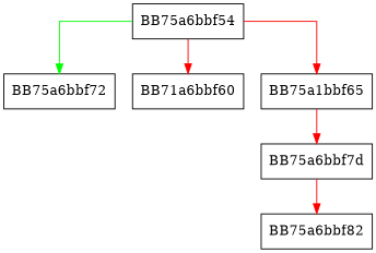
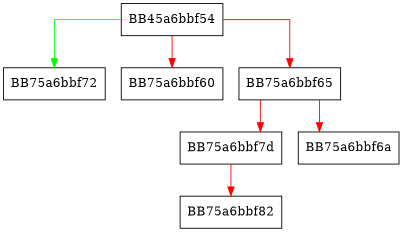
  digraph {
    splines=ortho
    node [shape=box]
    edge [color=red]
-   BB75a6bbf54
+   BB75a6bbf54 [label=BB45a6bbf54]
    BB75a6bbf72
-   BB75a6bbf60 [label=BB71a6bbf60]
-   BB75a6bbf65 [label=BB75a1bbf65]
+   BB75a6bbf60
+   BB75a6bbf65
    BB75a6bbf7d
+   BB75a6bbf6a
    BB75a6bbf82
    BB75a6bbf54 -> BB75a6bbf72 [color=green]
    BB75a6bbf54 -> BB75a6bbf60
    BB75a6bbf54 -> BB75a6bbf65
    BB75a6bbf65 -> BB75a6bbf7d
+   BB75a6bbf65 -> BB75a6bbf6a
    BB75a6bbf7d -> BB75a6bbf82
  }
